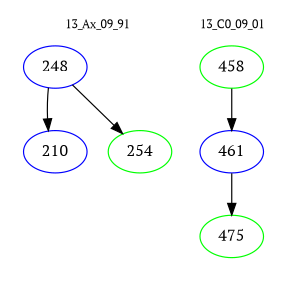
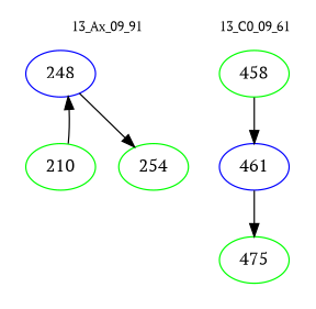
  digraph {
    fontname="PT Serif"
    node [color=green fontname="PT Serif"]
    edge [color=black fontname="PT Serif"]
    n1 [color=blue label=248]
-   n2 [color=blue label=210]
+   n2 [label=210]
    n3 [label=254]
    n4 [color=blue label=461]
    n5 [label=458]
    n6 [label=475]
    subgraph cluster_1 {
      color=white
      fontsize=10
      label="13_Ax_09_91"
      n1
      n2
      n3
    }
    subgraph cluster_2 {
      color=white
      fontsize=10
-     label="13_C0_09_01"
+     label="13_C0_09_61"
      n4
      n5
      n6
    }
-   n1 -> n2
+   n2 -> n1
    n1 -> n3
    n4 -> n6
    n5 -> n4
  }
